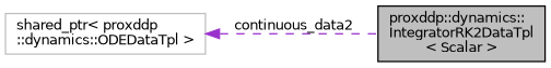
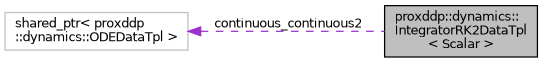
  digraph {
    rankdir=LR
    node [fontname=Helvetica fontsize=10 shape=record]
    n1 [color=black fillcolor=grey75 fontcolor=black height=0.2 label="proxddp::dynamics::\lIntegratorRK2DataTpl\l\< Scalar \>" style=filled width=0.4]
    n2 [color=grey75 height=0.2 label="shared_ptr\< proxddp\l::dynamics::ODEDataTpl \>" width=0.4]
-   n2 -> n1 [color=darkorchid3 dir=back fontname=Helvetica fontsize=10 label=" continuous_data2" labelfontname=Helvetica labelfontsize=10 style=dashed]
+   n2 -> n1 [color=darkorchid3 dir=back fontname=Helvetica fontsize=10 label=" continuous_continuous2" labelfontname=Helvetica labelfontsize=10 style=dashed]
  }
